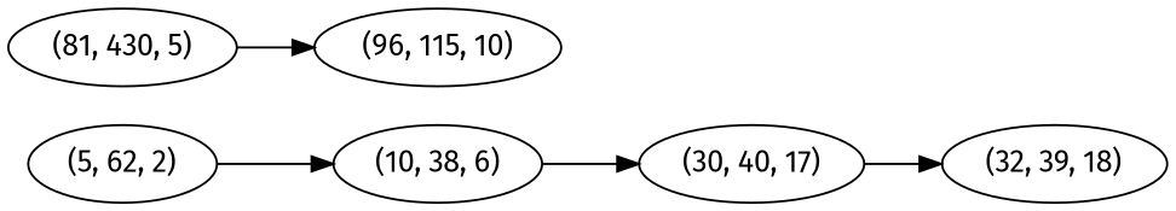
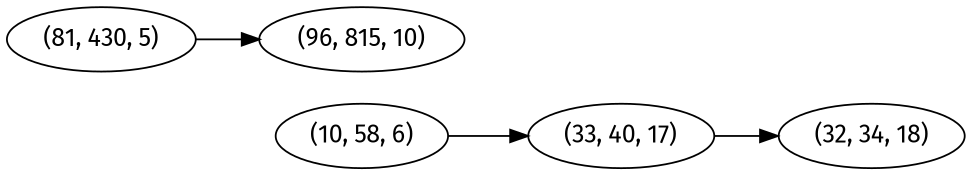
  digraph {
    fontname="Fira Sans"
    rankdir=LR
    node [fontname="Fira Sans"]
    edge [fontname="Fira Sans"]
-   "(5, 62, 2)"
-   "(10, 58, 6)" [label="(10, 38, 6)"]
+   "(10, 58, 6)"
    n3 [label="(81, 430, 5)"]
-   "(96, 115, 10)"
-   "(30, 40, 17)"
-   "(32, 39, 18)"
-   "(5, 62, 2)" -> "(10, 58, 6)"
+   "(96, 115, 10)" [label="(96, 815, 10)"]
+   "(30, 40, 17)" [label="(33, 40, 17)"]
+   "(32, 39, 18)" [label="(32, 34, 18)"]
    "(10, 58, 6)" -> "(30, 40, 17)"
    n3 -> "(96, 115, 10)"
    "(30, 40, 17)" -> "(32, 39, 18)"
  }
